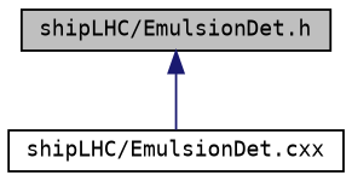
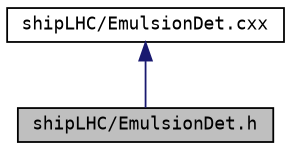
  digraph {
    fontname="DejaVu Sans Mono"
    node [color=black fontname="DejaVu Sans Mono" fontsize=10 shape=record style=filled]
    n1 [fillcolor=grey75 fontcolor=black height=0.2 label="shipLHC/EmulsionDet.h" width=0.4]
    n2 [fillcolor=white height=0.2 label="shipLHC/EmulsionDet.cxx" width=0.4]
-   n1 -> n2 [color=midnightblue dir=back fontname="DejaVu Sans Mono" fontsize=10 labelfontname=Helvetica labelfontsize=10 style=solid]
+   n2 -> n1 [color=midnightblue dir=back fontname="DejaVu Sans Mono" fontsize=10 labelfontname=Helvetica labelfontsize=10 style=solid]
  }
